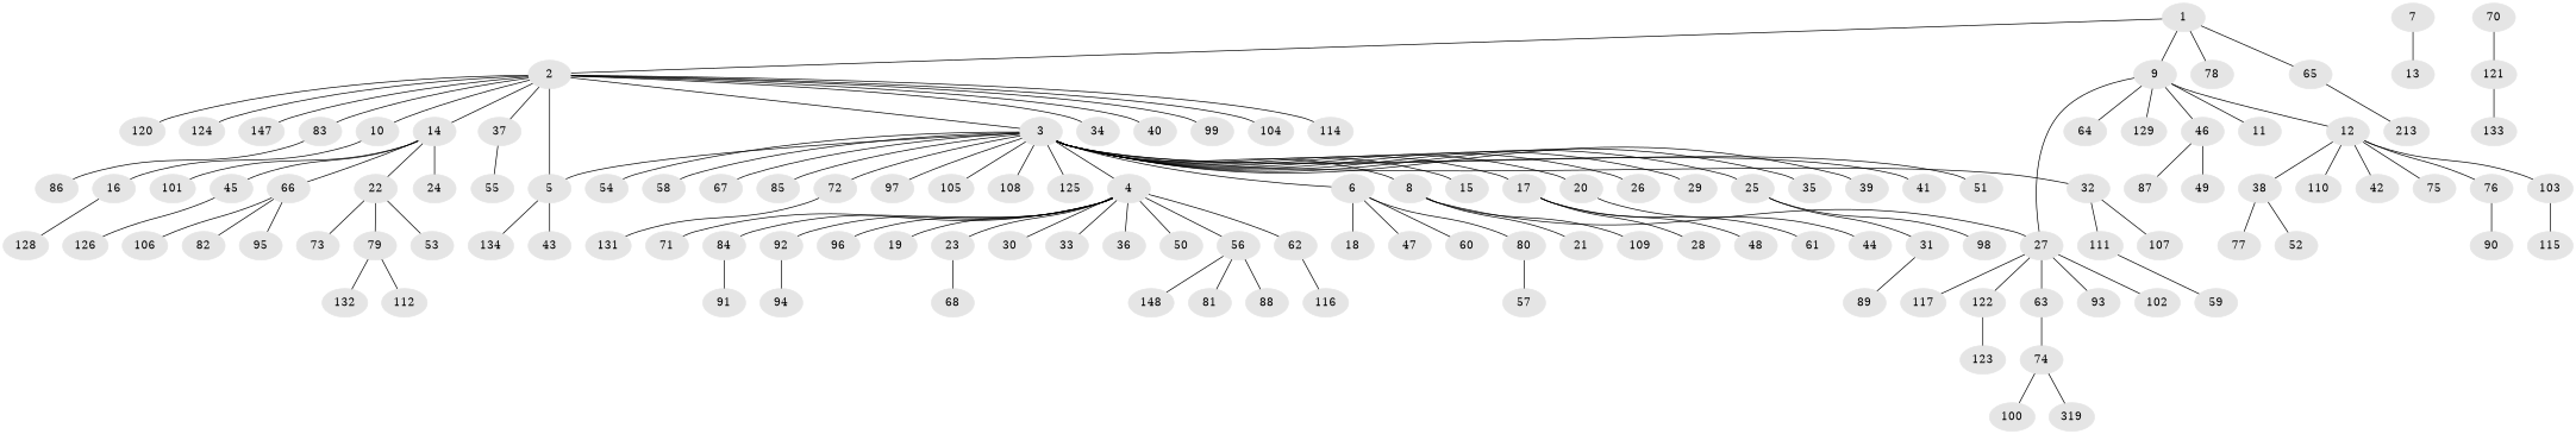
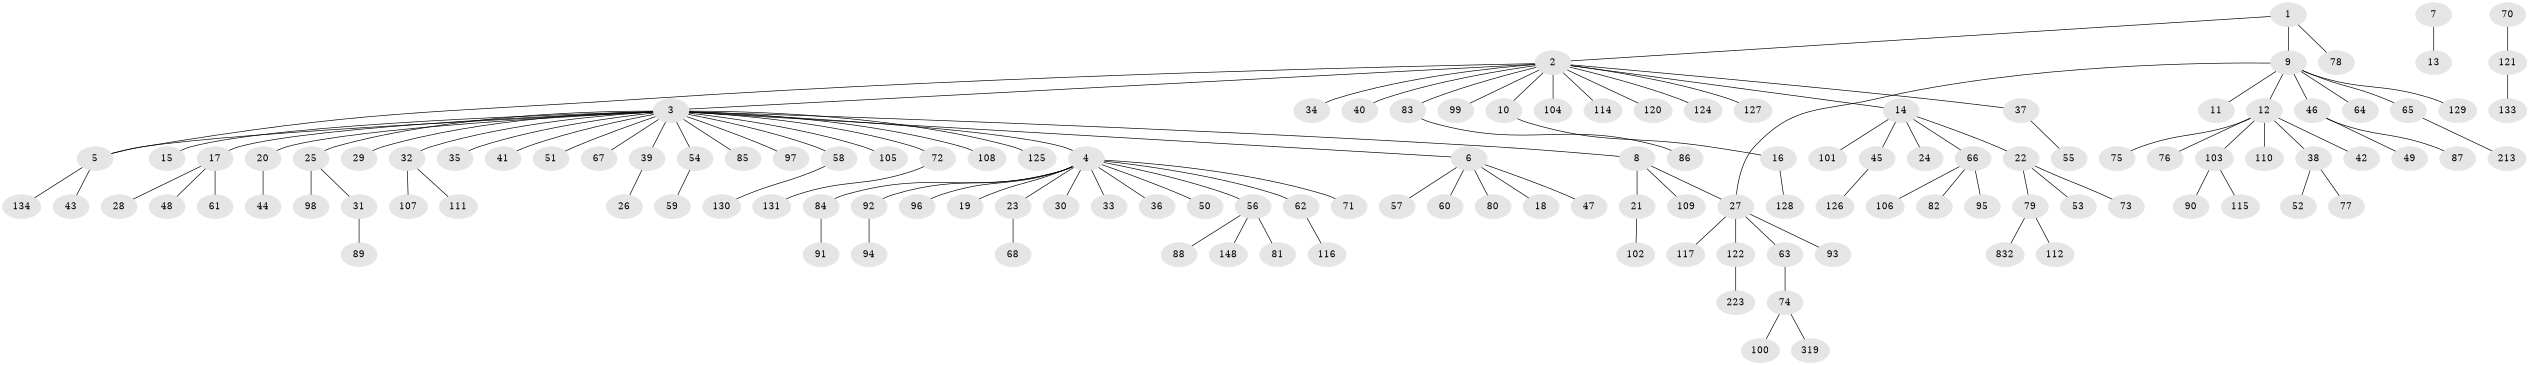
  graph {
    node [color=gray90 style=filled]
    1
    2
    9
    78
    3
    5
    10
    14
    34
    37
    40
    83
    99
    104
    114
    120
    124
-   127 [label=147]
+   127
    27
    11
    12
    46
    64
    65
    129
    4
    6
    8
    15
    17
    20
    25
    26
    29
    32
    35
    39
    41
    51
    54
    58
    67
    72
    85
    97
    105
    108
    125
    43
    134
    16
    22
    24
    45
    66
    101
    55
    86
    19
    23
    30
    33
    36
    50
    56
    62
    71
    84
    92
    96
    18
    47
    57
    60
    80
    7
    13
    21
    109
    28
    48
    61
    44
    31
    98
    107
    111
    59
+   130
    131
    68
    81
    88
    n94 [label=148]
    116
    91
    94
    70
    121
    63
    93
    102
    117
    122
    38
    42
    75
    76
    103
    110
    49
    87
    n113 [label=213]
    128
    52
    77
    90
    115
    53
    73
    79
    126
    82
    95
    106
    112
-   132
+   132 [label=832]
    89
    74
-   123
+   123 [label=223]
    100
    n132 [label=319]
    133
    1 -- 2
    1 -- 9
    1 -- 78
    2 -- 3
    2 -- 5
    2 -- 10
    2 -- 14
    2 -- 34
    2 -- 37
    2 -- 40
    2 -- 83
    2 -- 99
    2 -- 104
    2 -- 114
    2 -- 120
    2 -- 124
    2 -- 127
    9 -- 27
    9 -- 11
    9 -- 12
    9 -- 46
    9 -- 64
-   1 -- 65
+   9 -- 65
    9 -- 129
    3 -- 5
    3 -- 4
    3 -- 6
    3 -- 8
    3 -- 15
    3 -- 17
    3 -- 20
    3 -- 25
-   3 -- 26
+   39 -- 26
    3 -- 29
    3 -- 32
    3 -- 35
    3 -- 39
    3 -- 41
    3 -- 51
    3 -- 54
    3 -- 58
    3 -- 67
    3 -- 72
    3 -- 85
    3 -- 97
    3 -- 105
    3 -- 108
    3 -- 125
    5 -- 43
    5 -- 134
    10 -- 16
    14 -- 22
    14 -- 24
    14 -- 45
    14 -- 66
    14 -- 101
    37 -- 55
    83 -- 86
    27 -- 63
    27 -- 93
-   27 -- 102
+   21 -- 102
    27 -- 117
    27 -- 122
    12 -- 38
    12 -- 42
    12 -- 75
    12 -- 76
    12 -- 103
    12 -- 110
    46 -- 49
    46 -- 87
    65 -- n113
    4 -- 19
    4 -- 23
    4 -- 30
    4 -- 33
    4 -- 36
    4 -- 50
    4 -- 56
    4 -- 62
    4 -- 71
    4 -- 84
    4 -- 92
    4 -- 96
    6 -- 18
    6 -- 47
-   80 -- 57
+   6 -- 57
    6 -- 60
    6 -- 80
    8 -- 27
    8 -- 21
    8 -- 109
    17 -- 28
    17 -- 48
    17 -- 61
    20 -- 44
    25 -- 31
    25 -- 98
    32 -- 107
    32 -- 111
-   111 -- 59
+   54 -- 59
+   58 -- 130
    72 -- 131
    16 -- 128
    22 -- 53
    22 -- 73
    22 -- 79
    45 -- 126
    66 -- 82
    66 -- 95
    66 -- 106
    23 -- 68
    56 -- 81
    56 -- 88
    56 -- n94
    62 -- 116
    84 -- 91
    92 -- 94
    7 -- 13
    31 -- 89
    70 -- 121
    121 -- 133
    63 -- 74
    122 -- 123
    38 -- 52
    38 -- 77
-   76 -- 90
+   103 -- 90
    103 -- 115
    79 -- 112
    79 -- 132
    74 -- 100
    74 -- n132
  }
